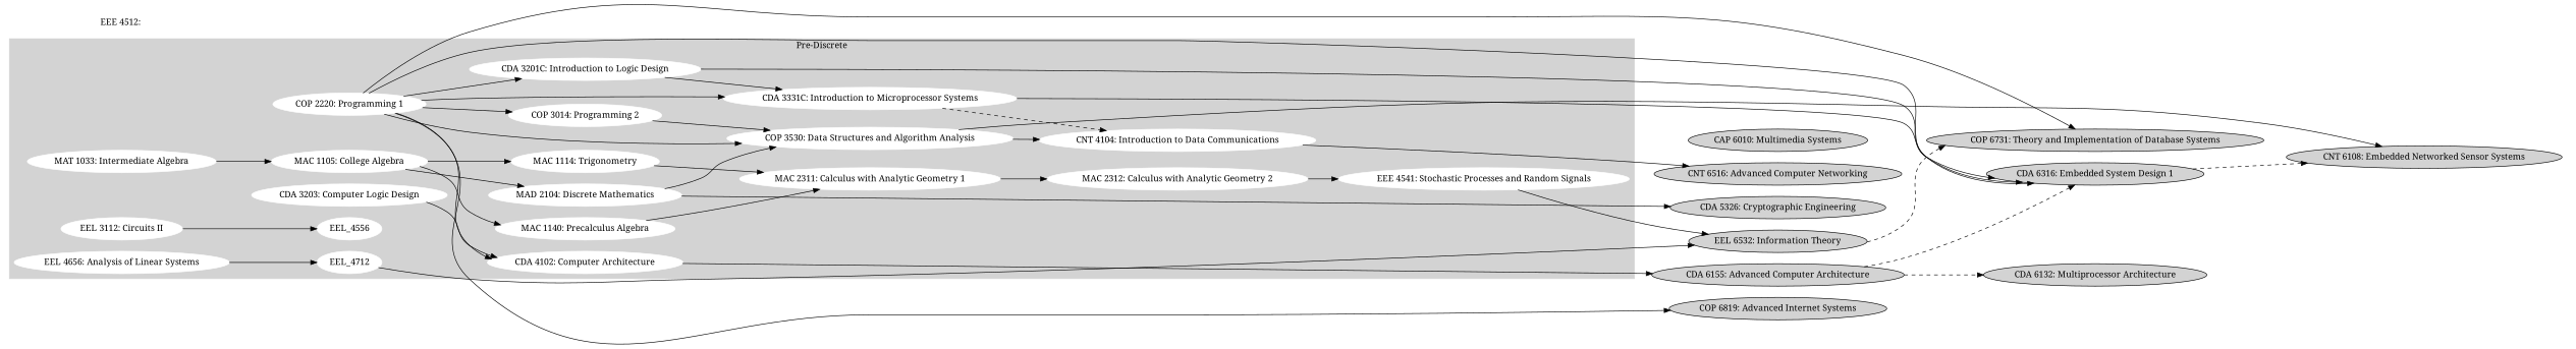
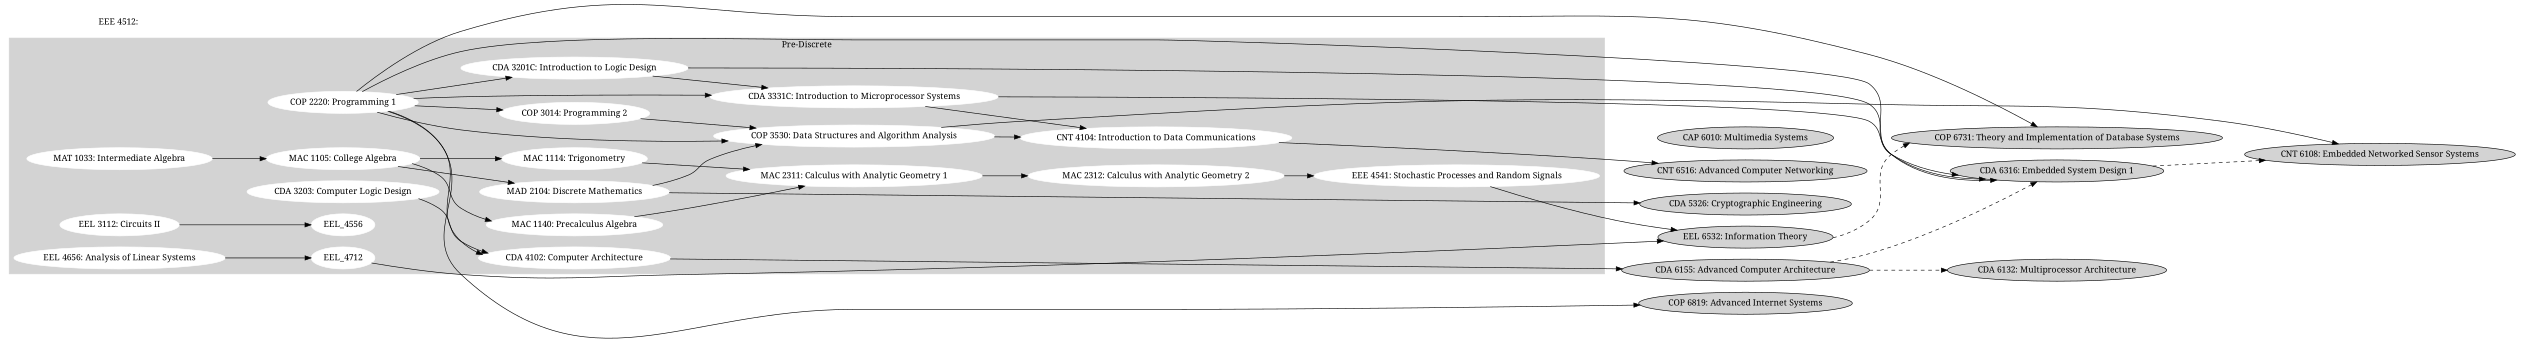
  digraph {
    fontname="Noto Serif"
    rankdir=LR
    node [color=white fontname="Noto Serif" style=filled]
    edge [fontname="Noto Serif"]
    n1 [label="CDA 3201C: Introduction to Logic Design"]
    n2 [label="CDA 3331C: Introduction to Microprocessor Systems"]
    n3 [label="CDA 3203: Computer Logic Design"]
    n4 [label="CDA 4102: Computer Architecture"]
    n5 [label="CNT 4104: Introduction to Data Communications"]
    n6 [label="COP 2220: Programming 1"]
    n7 [label="COP 3014: Programming 2"]
    n8 [label="COP 3530: Data Structures and Algorithm Analysis"]
    n9 [label="EEE 4541: Stochastic Processes and Random Signals"]
    n10 [label="EEL 4656: Analysis of Linear Systems"]
    n11 [label=EEL_4712]
    n12 [label="EEL 3112: Circuits II"]
    EEL_4556
    n14 [label="MAC 1105: College Algebra"]
    n15 [label="MAC 1114: Trigonometry"]
    n16 [label="MAC 1140: Precalculus Algebra"]
    n17 [label="MAD 2104: Discrete Mathematics"]
    n18 [label="MAC 2311: Calculus with Analytic Geometry 1"]
    n19 [label="MAC 2312: Calculus with Analytic Geometry 2"]
    n20 [label="MAT 1033: Intermediate Algebra"]
    n21 [label="CAP 6010: Multimedia Systems" color=""]
    n22 [label="CDA 5326: Cryptographic Engineering" color=""]
    n23 [label="CDA 6132: Multiprocessor Architecture" color=""]
    n24 [label="CDA 6316: Embedded System Design 1" color=""]
    n25 [label="CNT 6108: Embedded Networked Sensor Systems" color=""]
    n26 [label="CDA 6155: Advanced Computer Architecture" color=""]
    n27 [label="CNT 6516: Advanced Computer Networking" color=""]
    n28 [label="COP 6819: Advanced Internet Systems" color=""]
    n29 [label="COP 6731: Theory and Implementation of Database Systems" color=""]
    n30 [label="EEL 6532: Information Theory" color=""]
    n31 [label="EEE 4512: "]
    subgraph cluster_1 {
      color=lightgrey
      label="Pre-Discrete"
      style=filled
      n1
      n2
      n3
      n4
      n5
      n6
      n7
      n8
      n9
      n10
      n11
      n12
      EEL_4556
      n14
      n15
      n16
      n17
      n18
      n19
      n20
    }
    subgraph cluster_2 {
      label="Master's Degree"
      style=invis
      n21
      n22
      n23
      n24
      n25
      n26
      n27
      n28
      n29
      n30
    }
    n1 -> n2
    n1 -> n24
-   n2 -> n5 [style=dashed]
+   n2 -> n5
    n2 -> n24
    n3 -> n4
    n4 -> n26
    n5 -> n27
    n6 -> n1
    n6 -> n2
    n6 -> n4
    n6 -> n7
    n6 -> n8
    n6 -> n24
    n6 -> n28
    n6 -> n29
    n7 -> n8
    n8 -> n5
    n8 -> n25
    n9 -> n30
    n10 -> n11
    n11 -> n30
    n12 -> EEL_4556
    n14 -> n15
    n14 -> n16
    n14 -> n17
    n15 -> n18
    n16 -> n18
    n17 -> n8
    n17 -> n22
    n18 -> n19
    n19 -> n9
    n20 -> n14
    n24 -> n25 [style=dashed]
    n26 -> n23 [style=dashed]
    n26 -> n24 [style=dashed]
    n30 -> n29 [style=dashed]
  }
